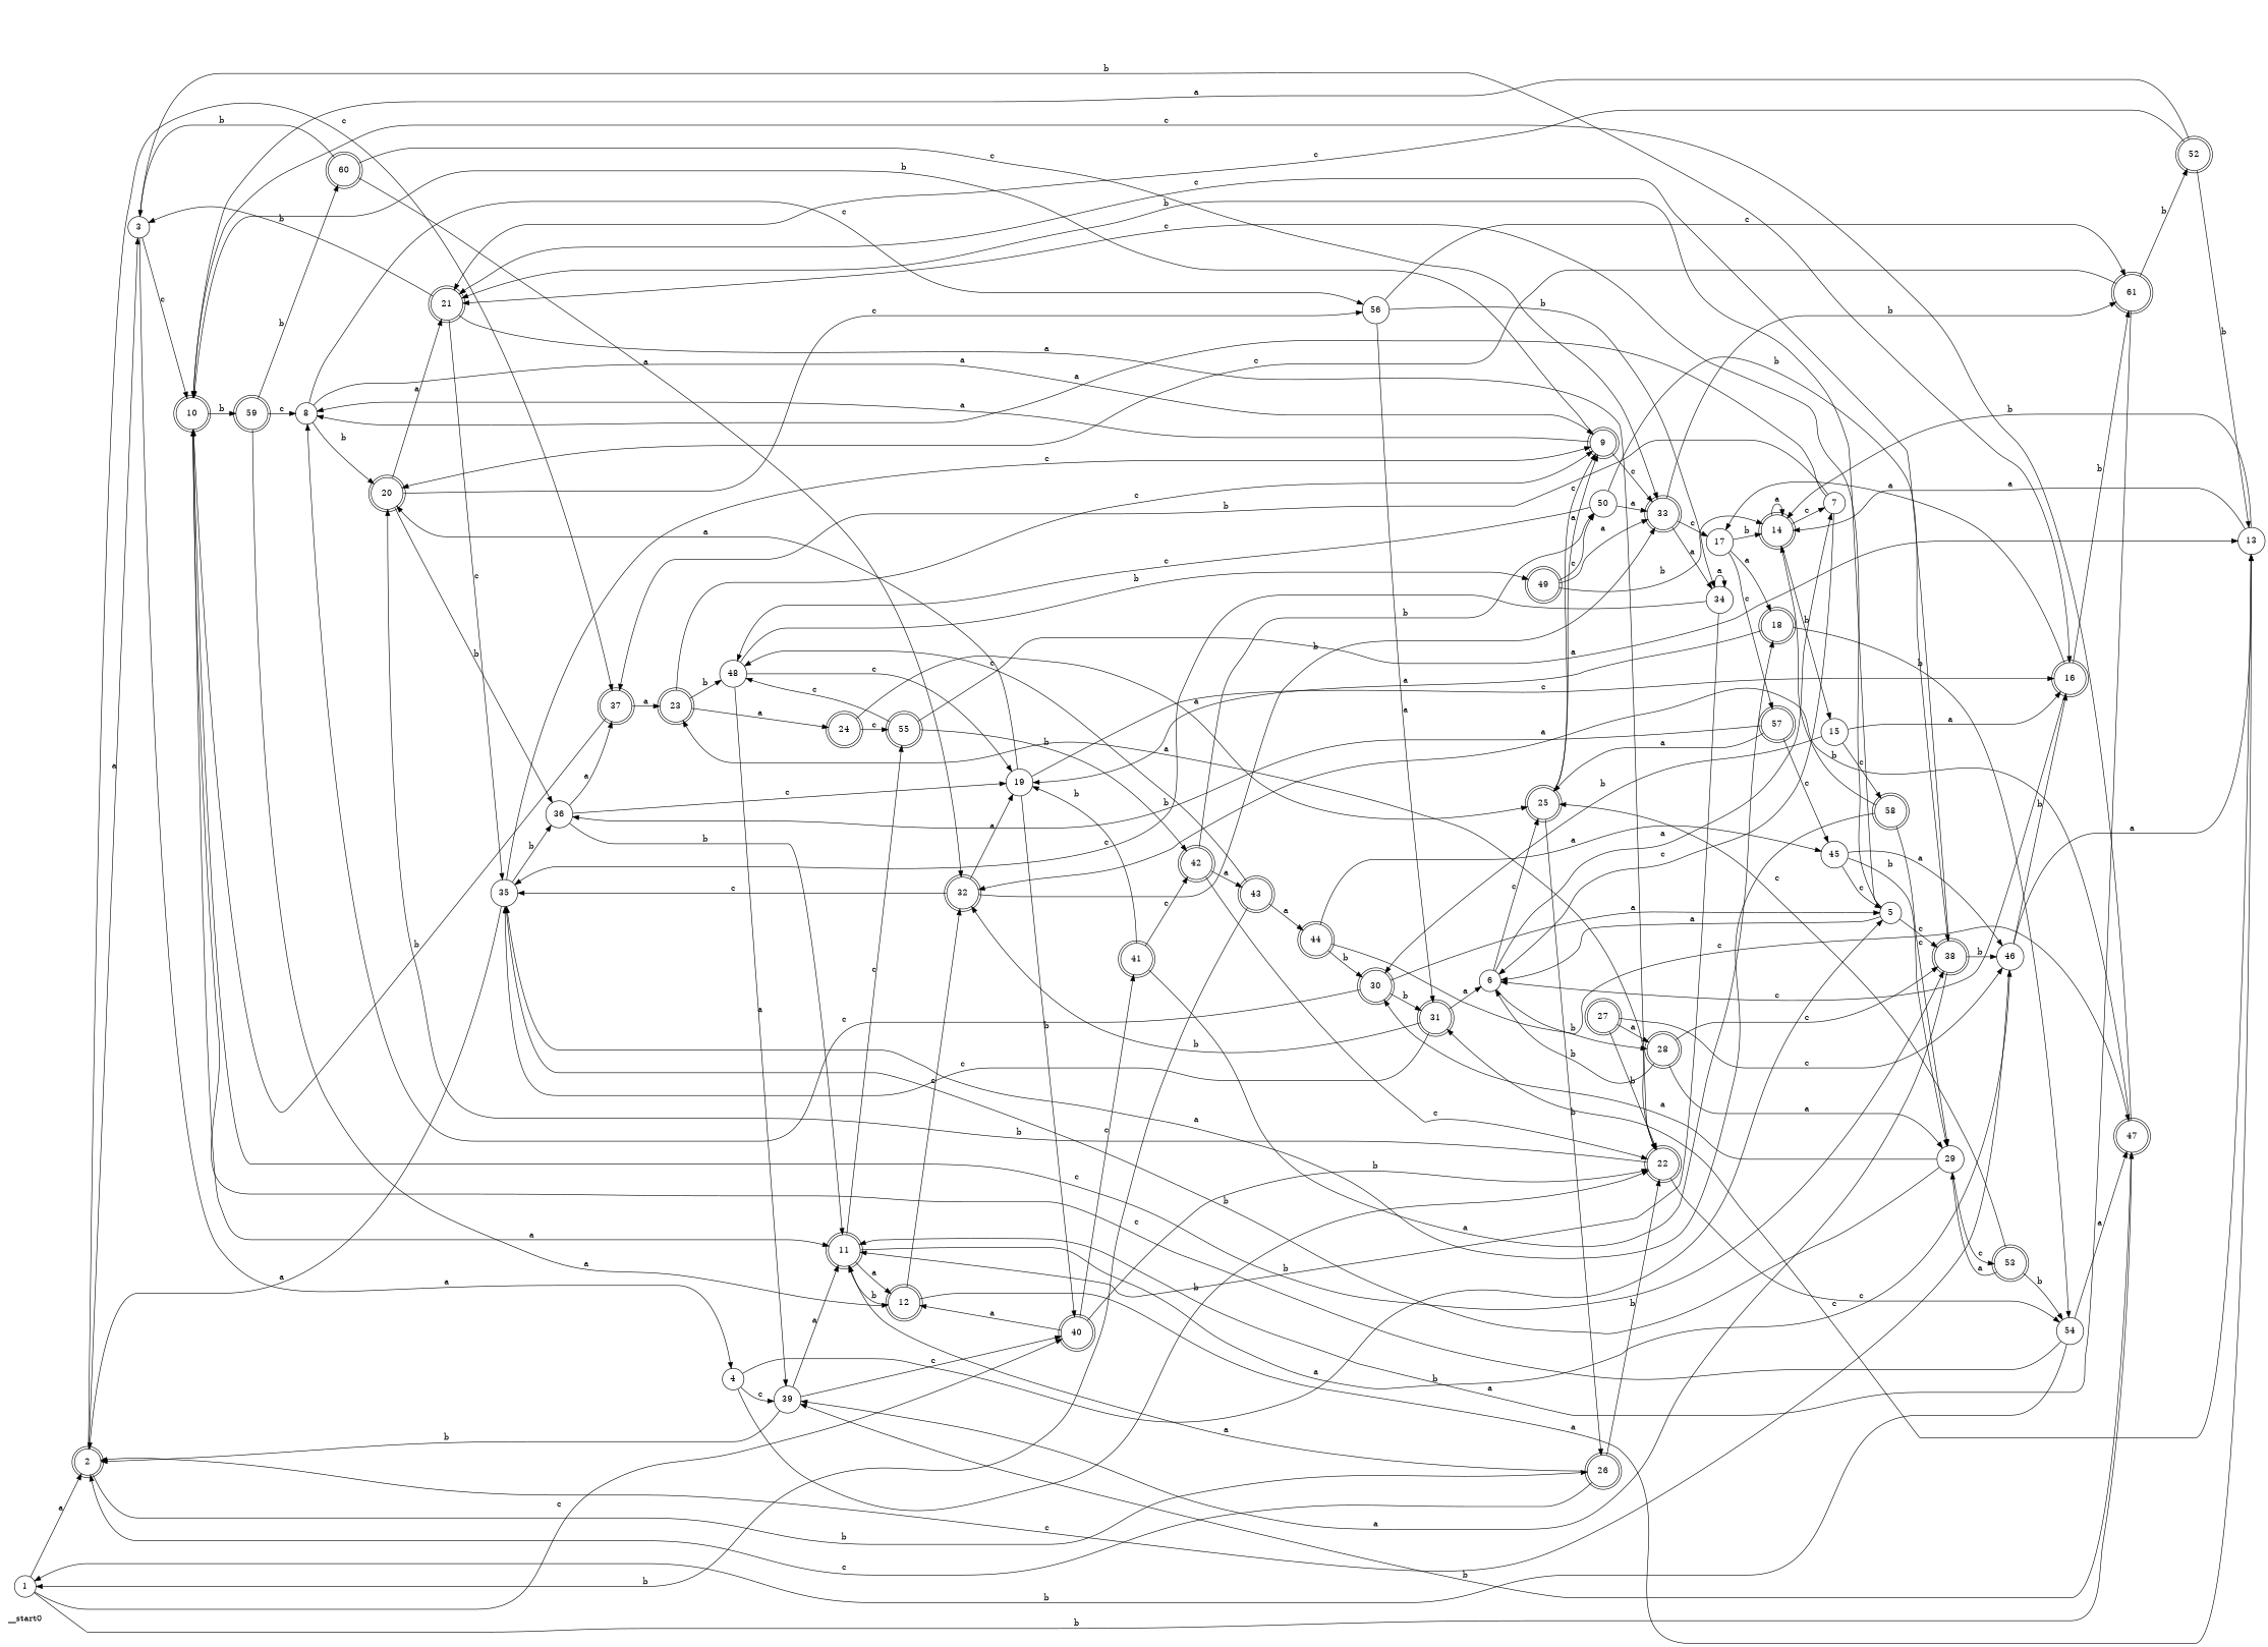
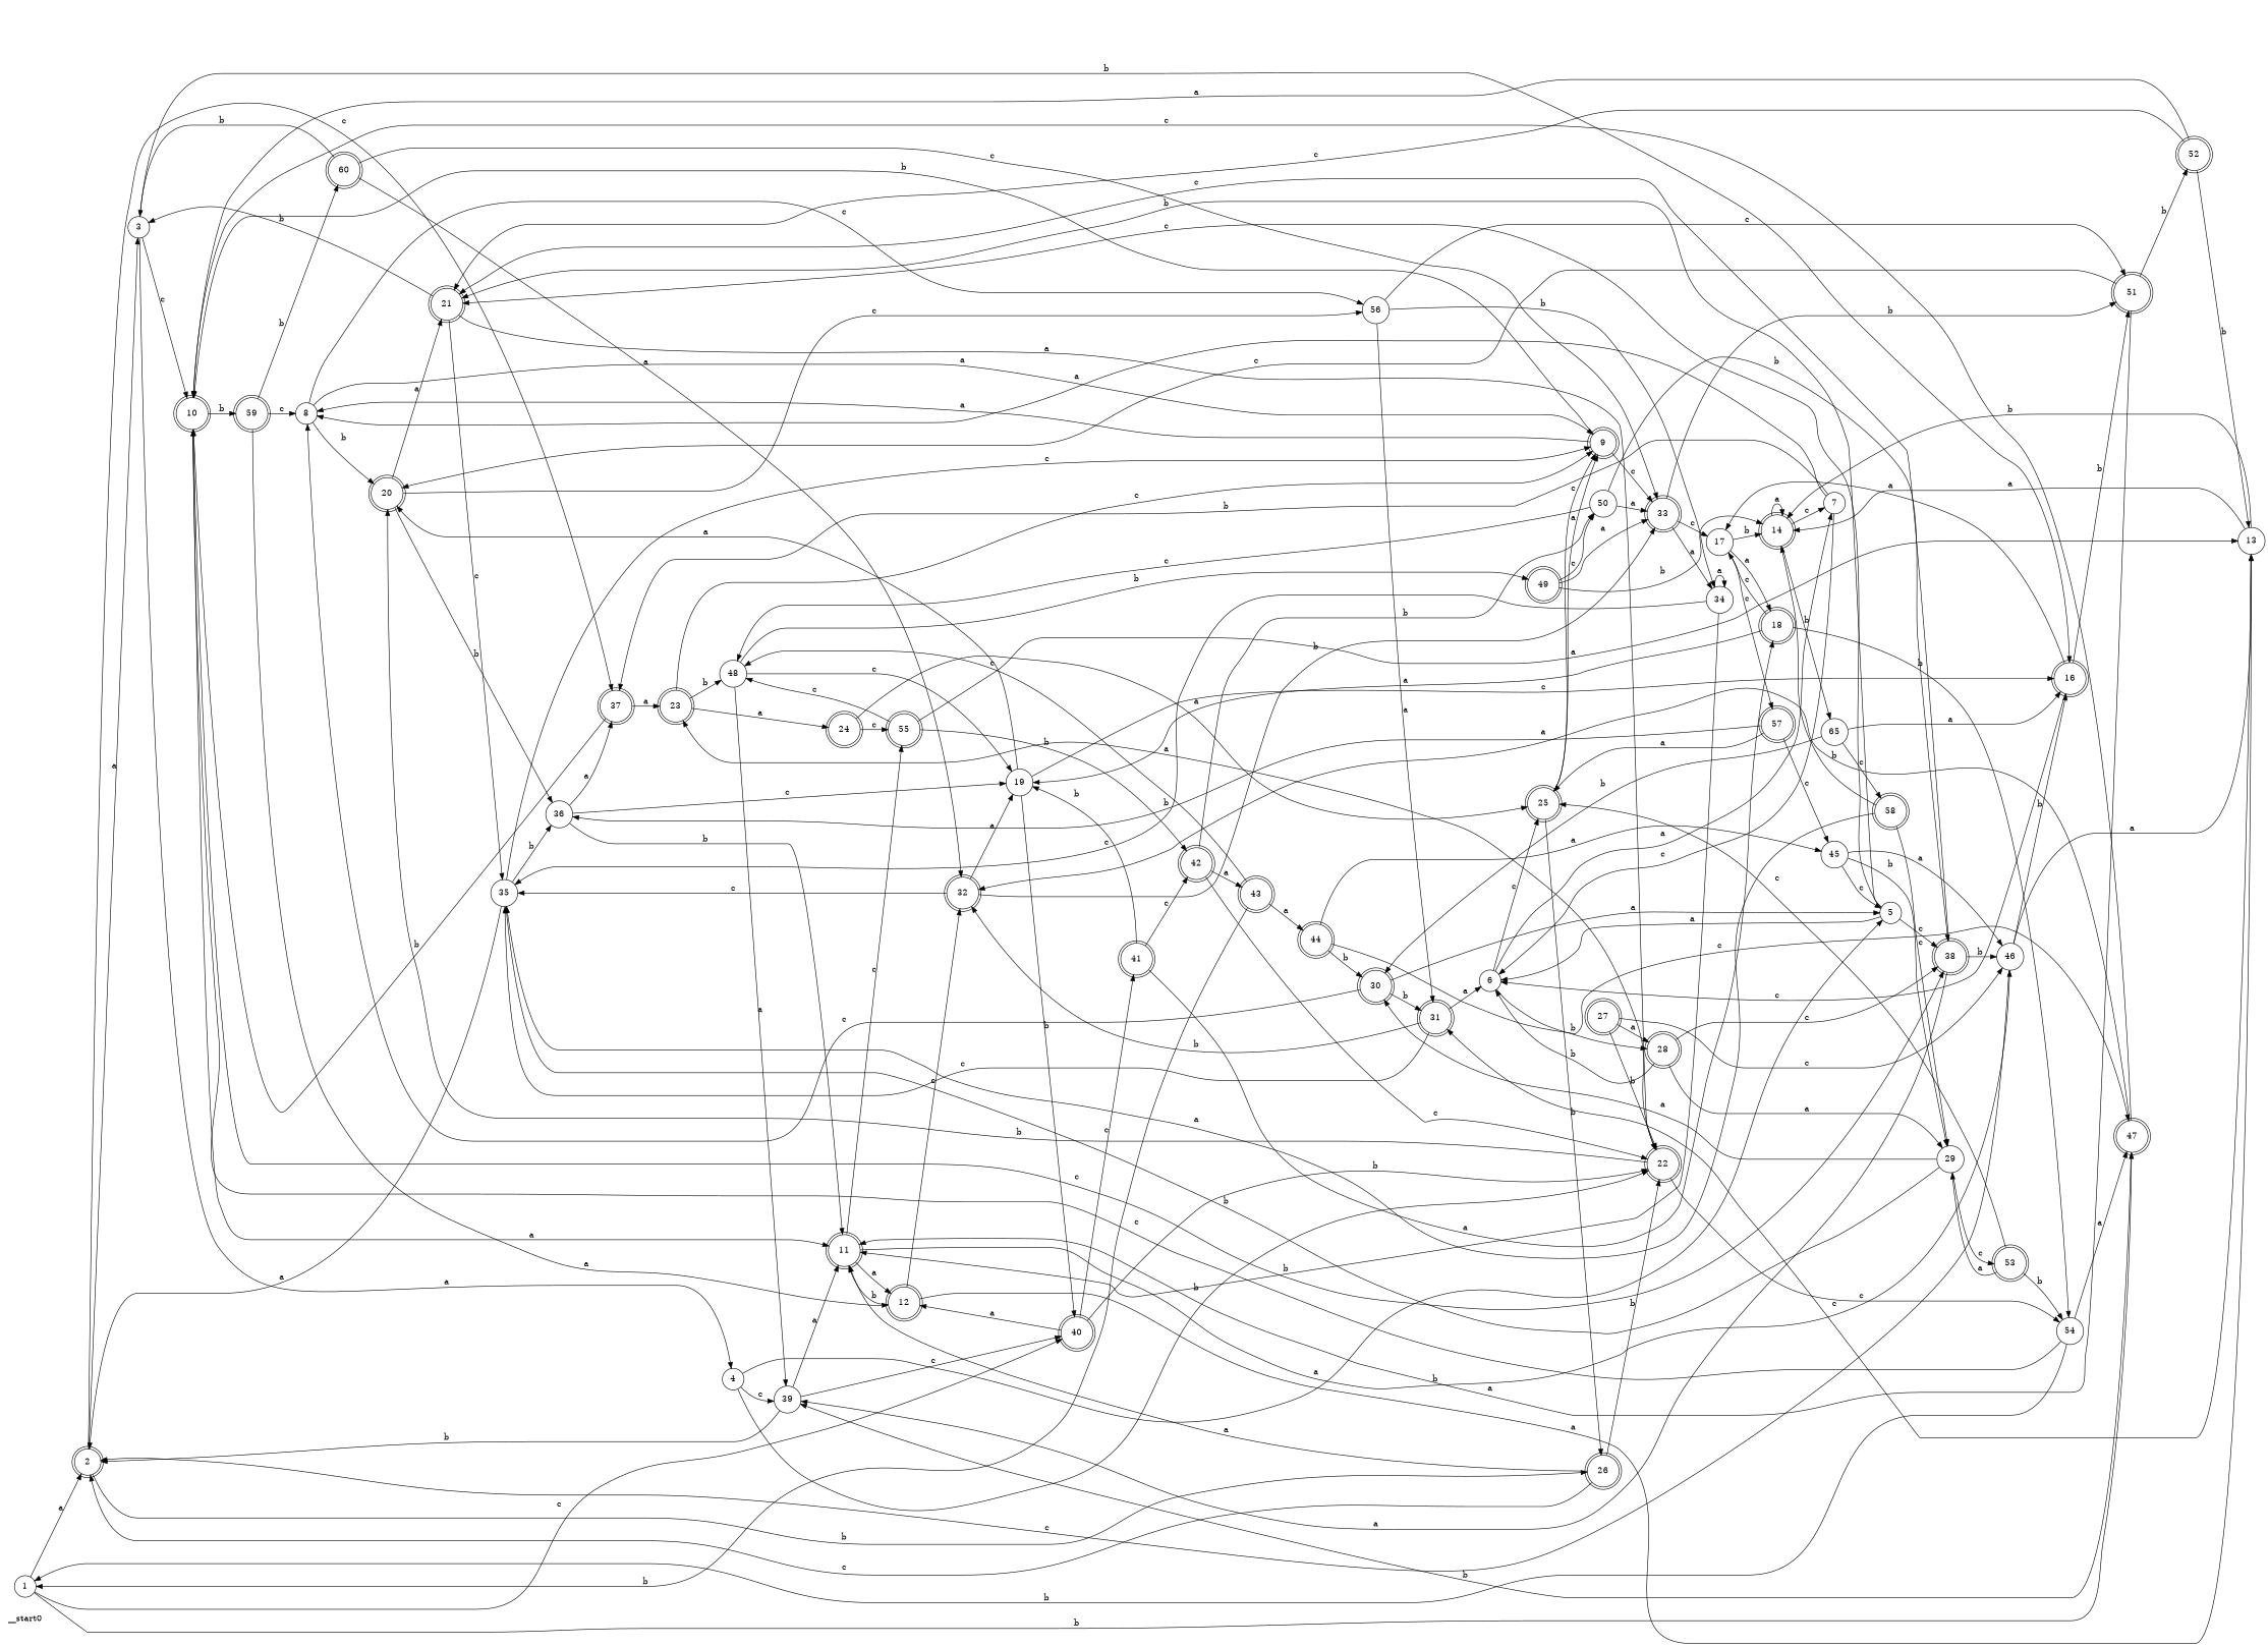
  digraph {
    rankdir=LR
    node [shape=doublecircle color=black fillcolor=white style="rounded,filled"]
    __start0 [shape=none color="" fillcolor="" style=""]
    n2 [label=1 shape=circle style=filled]
    n3 [label=2]
    n4 [label=40]
    n5 [label=47]
    n6 [label=43]
    n7 [label=48 shape=circle style=filled]
    n8 [label=44]
    n9 [label=59]
    n10 [label=8 shape=circle style=filled]
    n11 [label=12]
    n12 [label=60]
    n13 [label=3 shape=circle style=filled]
    n14 [label=26]
    n15 [label=37]
    n16 [label=22]
    n17 [label=41]
    n18 [label=10]
    n19 [label=39 shape=circle style=filled]
    n20 [label=32]
    n21 [label=4 shape=circle style=filled]
    n22 [label=16]
    n23 [label=11]
    n24 [label=23]
    n25 [label=5 shape=circle style=filled]
    n26 [label=38]
    n27 [label=6 shape=circle style=filled]
    n28 [label=17 shape=circle style=filled]
-   n29 [label=61]
+   n29 [label=51]
    n30 [label=21]
    n31 [label=20]
    n32 [label=54 shape=circle style=filled]
    n33 [label=7 shape=circle style=filled]
    n34 [label=25]
    n35 [label=28]
    n36 [label=35 shape=circle style=filled]
    n37 [label=9]
    n38 [label=29 shape=circle style=filled]
    n39 [label=56 shape=circle style=filled]
    n40 [label=33]
    n41 [label=36 shape=circle style=filled]
    n42 [label=31]
    n43 [label=34 shape=circle style=filled]
    n44 [label=46 shape=circle style=filled]
    n45 [label=55]
    n46 [label=13 shape=circle style=filled]
    n47 [label=24]
    n48 [label=14]
    n49 [label=19 shape=circle style=filled]
-   n50 [label=15 shape=circle style=filled]
+   n50 [label=65 shape=circle style=filled]
    n51 [label=30]
    n52 [label=58]
    n53 [label=18]
    n54 [label=57]
    n55 [label=52]
    n56 [label=45 shape=circle style=filled]
    n57 [label=49]
    n58 [label=27]
    n59 [label=42]
    n60 [label=53]
    n61 [label=50 shape=circle style=filled]
    n2 -> n3 [label=a]
    n2 -> n4 [label=c]
    n2 -> n5 [label=b]
    n3 -> n13 [label=a]
    n3 -> n14 [label=b]
    n3 -> n15 [label=c]
    n4 -> n11 [label=a]
    n4 -> n16 [label=b]
    n4 -> n17 [label=c]
    n5 -> n18 [label=c]
    n5 -> n19 [label=b]
    n5 -> n20 [label=a]
    n6 -> n2 [label=b]
    n6 -> n7 [label=c]
    n6 -> n8 [label=a]
    n7 -> n19 [label=a]
    n7 -> n49 [label=c]
    n7 -> n57 [label=b]
    n8 -> n5 [label=c]
    n8 -> n51 [label=b]
    n8 -> n56 [label=a]
    n9 -> n10 [label=c]
    n9 -> n11 [label=a]
    n9 -> n12 [label=b]
    n10 -> n31 [label=b]
    n10 -> n37 [label=a]
    n10 -> n39 [label=c]
    n11 -> n20 [label=c]
    n11 -> n23 [label=b]
    n11 -> n46 [label=a]
    n12 -> n13 [label=b]
    n12 -> n20 [label=a]
    n12 -> n40 [label=c]
    n13 -> n18 [label=c]
    n13 -> n21 [label=a]
    n13 -> n22 [label=b]
    n14 -> n3 [label=c]
    n14 -> n16 [label=b]
    n14 -> n23 [label=a]
    n15 -> n18 [label=b]
    n15 -> n24 [label=a]
    n16 -> n24 [label=a]
    n16 -> n31 [label=b]
    n16 -> n32 [label=c]
    n17 -> n49 [label=b]
    n17 -> n53 [label=a]
    n17 -> n59 [label=c]
    n18 -> n9 [label=b]
    n18 -> n23 [label=a]
    n18 -> n26 [label=c]
    n19 -> n3 [label=b]
    n19 -> n4 [label=c]
    n19 -> n23 [label=a]
    n20 -> n36 [label=c]
    n20 -> n40 [label=b]
    n20 -> n49 [label=a]
    n21 -> n16 [label=b]
    n21 -> n19 [label=c]
    n21 -> n25 [label=a]
    n22 -> n27 [label=c]
    n22 -> n28 [label=a]
    n22 -> n29 [label=b]
    n23 -> n11 [label=a]
    n23 -> n44 [label=b]
    n23 -> n45 [label=c]
    n24 -> n7 [label=b]
    n24 -> n37 [label=c]
    n24 -> n47 [label=a]
    n25 -> n26 [label=c]
    n25 -> n27 [label=a]
    n25 -> n30 [label=b]
    n25 -> n30 [label=c]
    n26 -> n19 [label=a]
    n26 -> n30 [label=c]
    n26 -> n44 [label=b]
    n27 -> n33 [label=a]
    n27 -> n34 [label=c]
    n27 -> n35 [label=b]
    n28 -> n48 [label=b]
    n28 -> n53 [label=a]
    n28 -> n54 [label=c]
    n29 -> n23 [label=a]
    n29 -> n31 [label=c]
    n29 -> n55 [label=b]
    n30 -> n13 [label=b]
    n30 -> n16 [label=a]
    n30 -> n36 [label=c]
    n31 -> n30 [label=a]
    n31 -> n39 [label=c]
    n31 -> n41 [label=b]
    n32 -> n2 [label=b]
    n32 -> n5 [label=a]
    n32 -> n18 [label=c]
    n33 -> n10 [label=a]
    n33 -> n15 [label=b]
    n33 -> n27 [label=c]
    n34 -> n14 [label=b]
    n34 -> n37 [label=a]
    n34 -> n37 [label=c]
    n35 -> n26 [label=c]
    n35 -> n27 [label=b]
    n35 -> n38 [label=a]
    n36 -> n3 [label=a]
    n36 -> n37 [label=c]
    n36 -> n41 [label=b]
    n37 -> n10 [label=a]
    n37 -> n18 [label=b]
    n37 -> n40 [label=c]
    n38 -> n36 [label=b]
    n38 -> n51 [label=a]
    n38 -> n60 [label=c]
    n39 -> n29 [label=c]
    n39 -> n42 [label=a]
    n39 -> n43 [label=b]
    n40 -> n28 [label=c]
    n40 -> n29 [label=b]
    n40 -> n43 [label=a]
    n41 -> n15 [label=a]
    n41 -> n23 [label=b]
    n41 -> n49 [label=c]
    n42 -> n20 [label=b]
    n42 -> n27 [label=a]
    n42 -> n36 [label=c]
    n43 -> n23 [label=b]
    n43 -> n36 [label=c]
    n43 -> n43 [label=a]
    n44 -> n3 [label=c]
    n44 -> n22 [label=b]
    n44 -> n46 [label=a]
    n45 -> n7 [label=c]
    n45 -> n46 [label=a]
    n45 -> n59 [label=b]
    n46 -> n42 [label=c]
    n46 -> n48 [label=a]
    n46 -> n48 [label=b]
    n47 -> n34 [label=a]
    n47 -> n45 [label=c]
    n48 -> n33 [label=c]
    n48 -> n48 [label=a]
    n48 -> n50 [label=b]
    n49 -> n4 [label=b]
    n49 -> n22 [label=c]
    n49 -> n31 [label=a]
    n50 -> n22 [label=a]
    n50 -> n51 [label=b]
    n50 -> n52 [label=c]
    n51 -> n10 [label=c]
    n51 -> n25 [label=a]
    n51 -> n42 [label=b]
    n52 -> n36 [label=a]
    n52 -> n38 [label=c]
    n52 -> n48 [label=b]
+   n53 -> n28 [label=c]
    n53 -> n32 [label=b]
    n53 -> n49 [label=a]
    n54 -> n34 [label=a]
    n54 -> n41 [label=b]
    n54 -> n56 [label=c]
    n55 -> n18 [label=a]
    n55 -> n30 [label=c]
    n55 -> n46 [label=b]
    n56 -> n25 [label=c]
    n56 -> n38 [label=b]
    n56 -> n44 [label=a]
    n57 -> n40 [label=a]
    n57 -> n48 [label=b]
    n57 -> n61 [label=c]
    n58 -> n16 [label=b]
    n58 -> n35 [label=a]
    n58 -> n44 [label=c]
    n59 -> n6 [label=a]
    n59 -> n16 [label=c]
    n59 -> n61 [label=b]
    n60 -> n32 [label=b]
    n60 -> n34 [label=c]
    n60 -> n38 [label=a]
    n61 -> n7 [label=c]
    n61 -> n26 [label=b]
    n61 -> n40 [label=a]
  }
